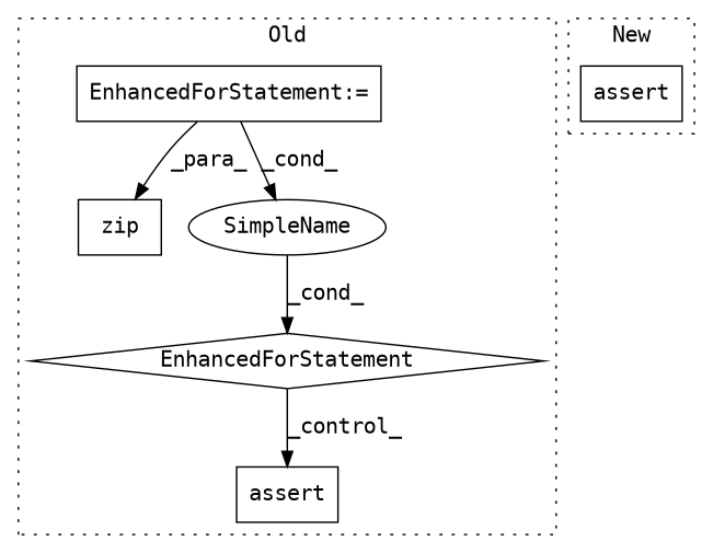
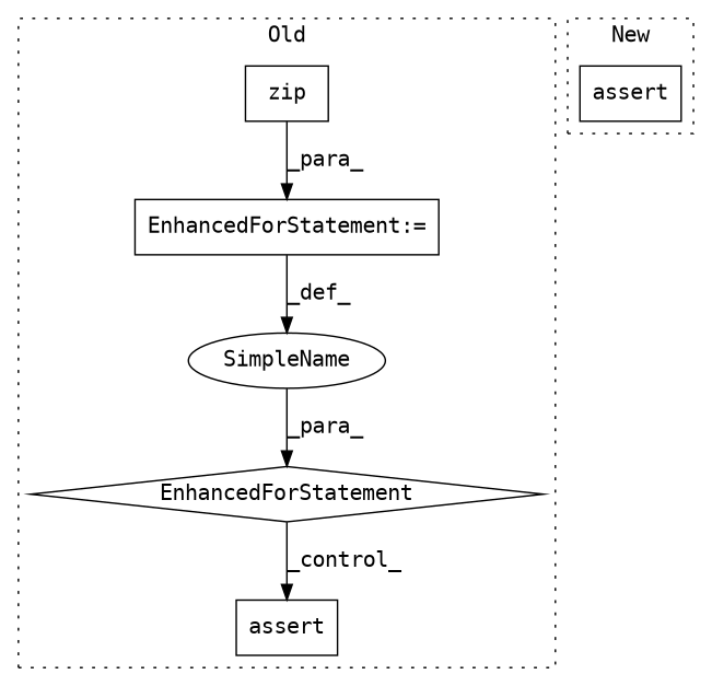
  digraph {
    fontname="DejaVu Sans Mono"
    node [a=6 fontname="DejaVu Sans Mono" l="63,2" s="3646,3747" shape=box]
    edge [fontname="DejaVu Sans Mono"]
    n1 [a=32 l="4,1" label=zip s="3719,3746"]
    n2 [a=70 label=EnhancedForStatement shape=diamond]
    n3 [a=7 label="EnhancedForStatement:="]
    n4 [l=7 label=assert s=3791]
    n5 [a=42 l=3 label=SimpleName s=3713 shape=ellipse]
    n6 [l=7 label=assert s=4390]
    subgraph cluster_1 {
      label=Old
      style=dotted
      n1
      n2
      n3
      n4
      n5
    }
    subgraph cluster_2 {
      label=New
      style=dotted
      n6
    }
-   n3 -> n1 [label=_para_]
+   n1 -> n3 [label=_para_]
    n2 -> n4 [label=_control_]
-   n3 -> n5 [label=_cond_]
-   n5 -> n2 [label=_cond_]
+   n3 -> n5 [label=_def_]
+   n5 -> n2 [label=_para_]
  }
